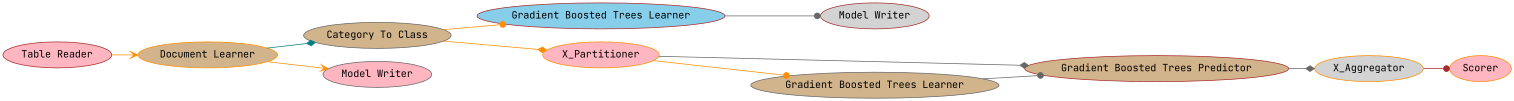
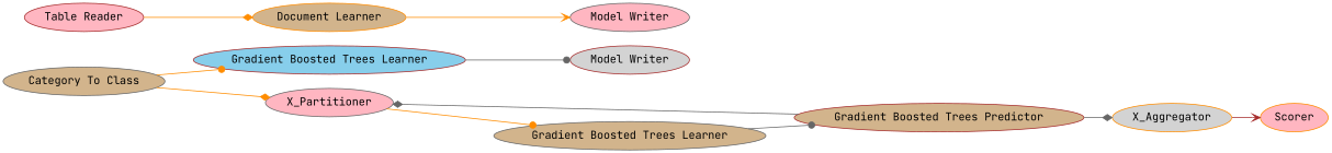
  digraph {
    fontname="JetBrains Mono"
    rankdir=LR
    node [color=brown fillcolor=tan fontname="JetBrains Mono" style=filled]
    edge [arrowhead=dot color=darkorange fontname="JetBrains Mono"]
    n1 [fillcolor=skyblue label="Gradient Boosted Trees Learner"]
    n2 [fillcolor=lightgrey label="Model Writer"]
    n3 [label="Gradient Boosted Trees Predictor"]
    n4 [color=darkorange fillcolor=lightgrey label=X_Aggregator]
    n5 [color=darkorange fillcolor=lightpink label=Scorer]
    n6 [color=darkorange label="Document Learner"]
    n7 [color=gray40 label="Category To Class"]
    n8 [color=gray40 fillcolor=lightpink label="Model Writer"]
-   n9 [color=darkorange fillcolor=lightpink label=X_Partitioner]
+   n9 [color=gray40 fillcolor=lightpink label=X_Partitioner]
    n10 [color=gray40 label="Gradient Boosted Trees Learner"]
    n11 [fillcolor=lightpink label="Table Reader"]
    n1 -> n2 [color=gray40]
    n3 -> n4 [arrowhead=diamond color=gray40]
-   n4 -> n5 [color=brown]
-   n6 -> n7 [arrowhead=diamond color=teal]
+   n4 -> n5 [arrowhead=vee color=brown]
    n6 -> n8 [arrowhead=vee]
    n7 -> n1
    n7 -> n9 [arrowhead=diamond]
-   n9 -> n3 [arrowhead=diamond color=gray40]
+   n3 -> n9 [arrowhead=diamond color=gray40]
    n9 -> n10
    n10 -> n3 [color=gray40]
-   n11 -> n6 [arrowhead=vee]
+   n11 -> n6 [arrowhead=diamond]
  }
